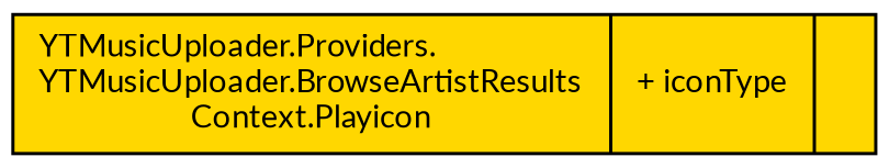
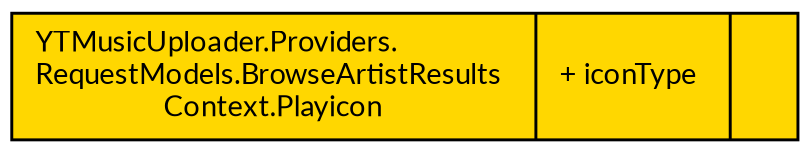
  digraph {
    rankdir=LR
    fontname=Lato
-   n1 [color=black fillcolor=gold fontcolor=black fontname=Lato fontsize=10 height=0.2 label="{YTMusicUploader.Providers.\lYTMusicUploader.BrowseArtistResults\lContext.Playicon\n|+ iconType\l|}" shape=record style=filled width=0.4]
+   n1 [color=black fillcolor=gold fontcolor=black fontname=Lato fontsize=10 height=0.2 label="{YTMusicUploader.Providers.\lRequestModels.BrowseArtistResults\lContext.Playicon\n|+ iconType\l|}" shape=record style=filled width=0.4]
  }
